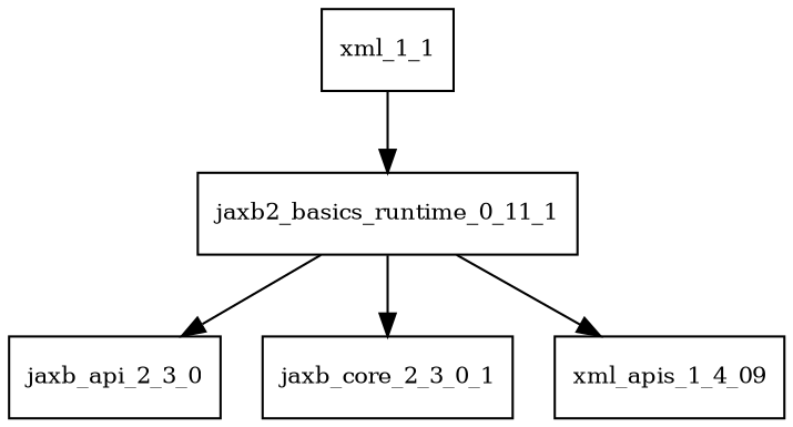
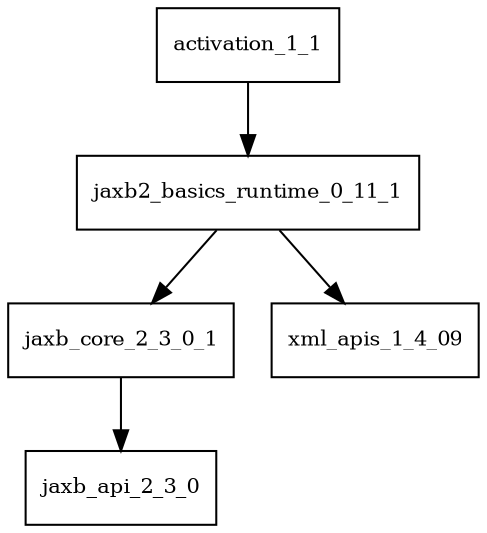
  digraph {
    node [fontsize=10.0 shape=box]
    jaxb2_basics_runtime_0_11_1
    jaxb_api_2_3_0
    jaxb_core_2_3_0_1
    n4 [label=xml_apis_1_4_09]
-   activation_1_1 [label=xml_1_1]
-   jaxb2_basics_runtime_0_11_1 -> jaxb_api_2_3_0
+   activation_1_1
+   jaxb_core_2_3_0_1 -> jaxb_api_2_3_0
    jaxb2_basics_runtime_0_11_1 -> jaxb_core_2_3_0_1
    jaxb2_basics_runtime_0_11_1 -> n4
    activation_1_1 -> jaxb2_basics_runtime_0_11_1
  }
